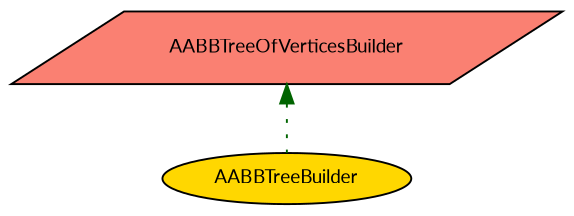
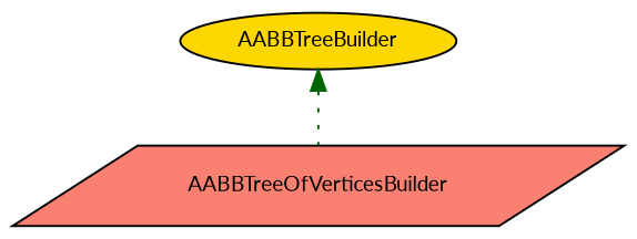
  digraph {
    fontname=Lato
    node [color=black fontname=Lato fontsize=10 style=filled]
    n1 [fillcolor=salmon fontcolor=black height=0.2 label=AABBTreeOfVerticesBuilder shape=parallelogram width=0.4]
    n2 [fillcolor=gold height=0.2 label=AABBTreeBuilder shape=ellipse width=0.4]
-   n1 -> n2 [color=darkgreen dir=back fontname=Lato fontsize=10 labelfontname=Helvetica labelfontsize=10 style=dotted]
+   n2 -> n1 [color=darkgreen dir=back fontname=Lato fontsize=10 labelfontname=Helvetica labelfontsize=10 style=dotted]
  }
